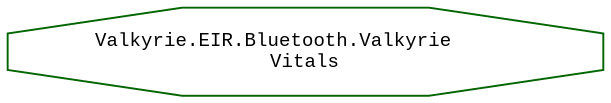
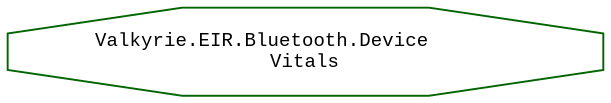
  digraph {
    rankdir=LR
    fontname="Liberation Mono"
-   n1 [color=darkgreen fillcolor=white fontname="Liberation Mono" fontsize=10 height=0.2 label="Valkyrie.EIR.Bluetooth.Valkyrie\lVitals" shape=octagon style=filled width=0.4]
+   n1 [color=darkgreen fillcolor=white fontname="Liberation Mono" fontsize=10 height=0.2 label="Valkyrie.EIR.Bluetooth.Device\lVitals" shape=octagon style=filled width=0.4]
  }
